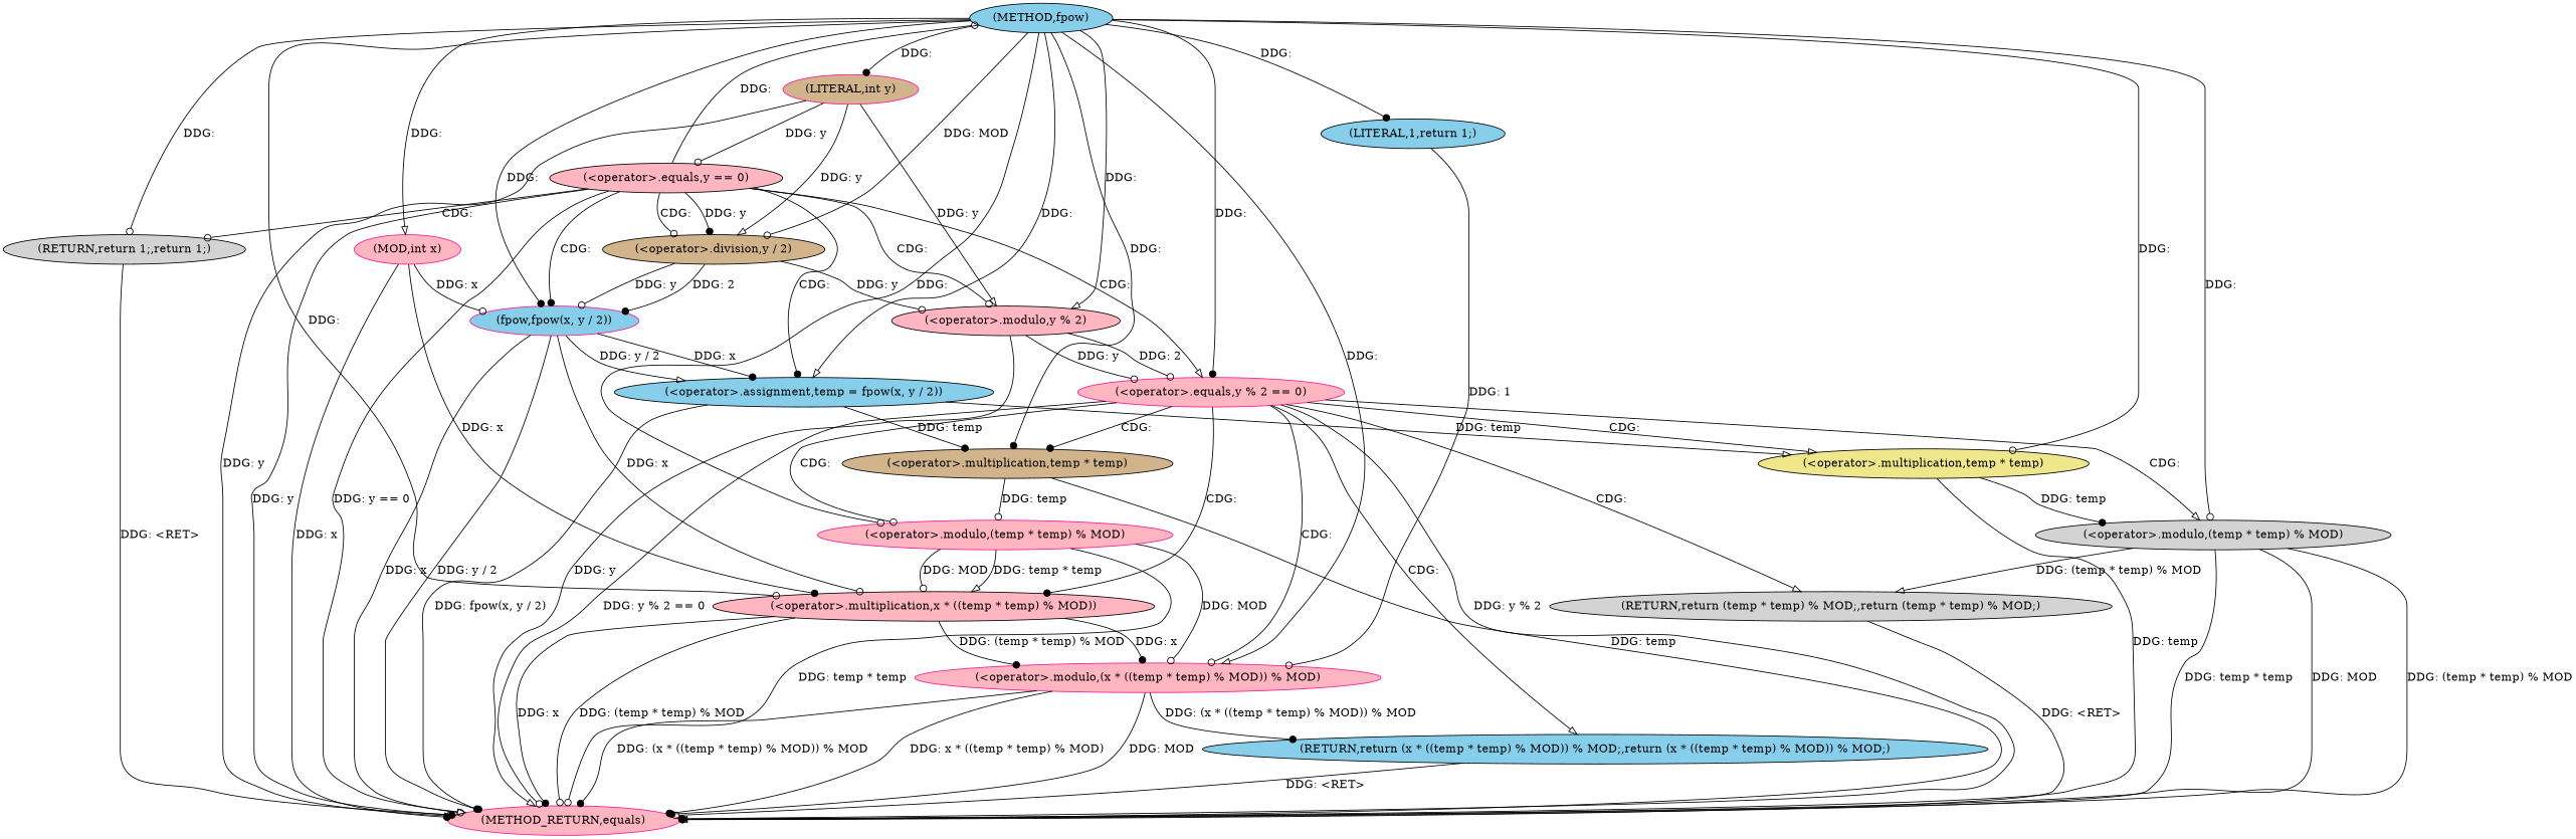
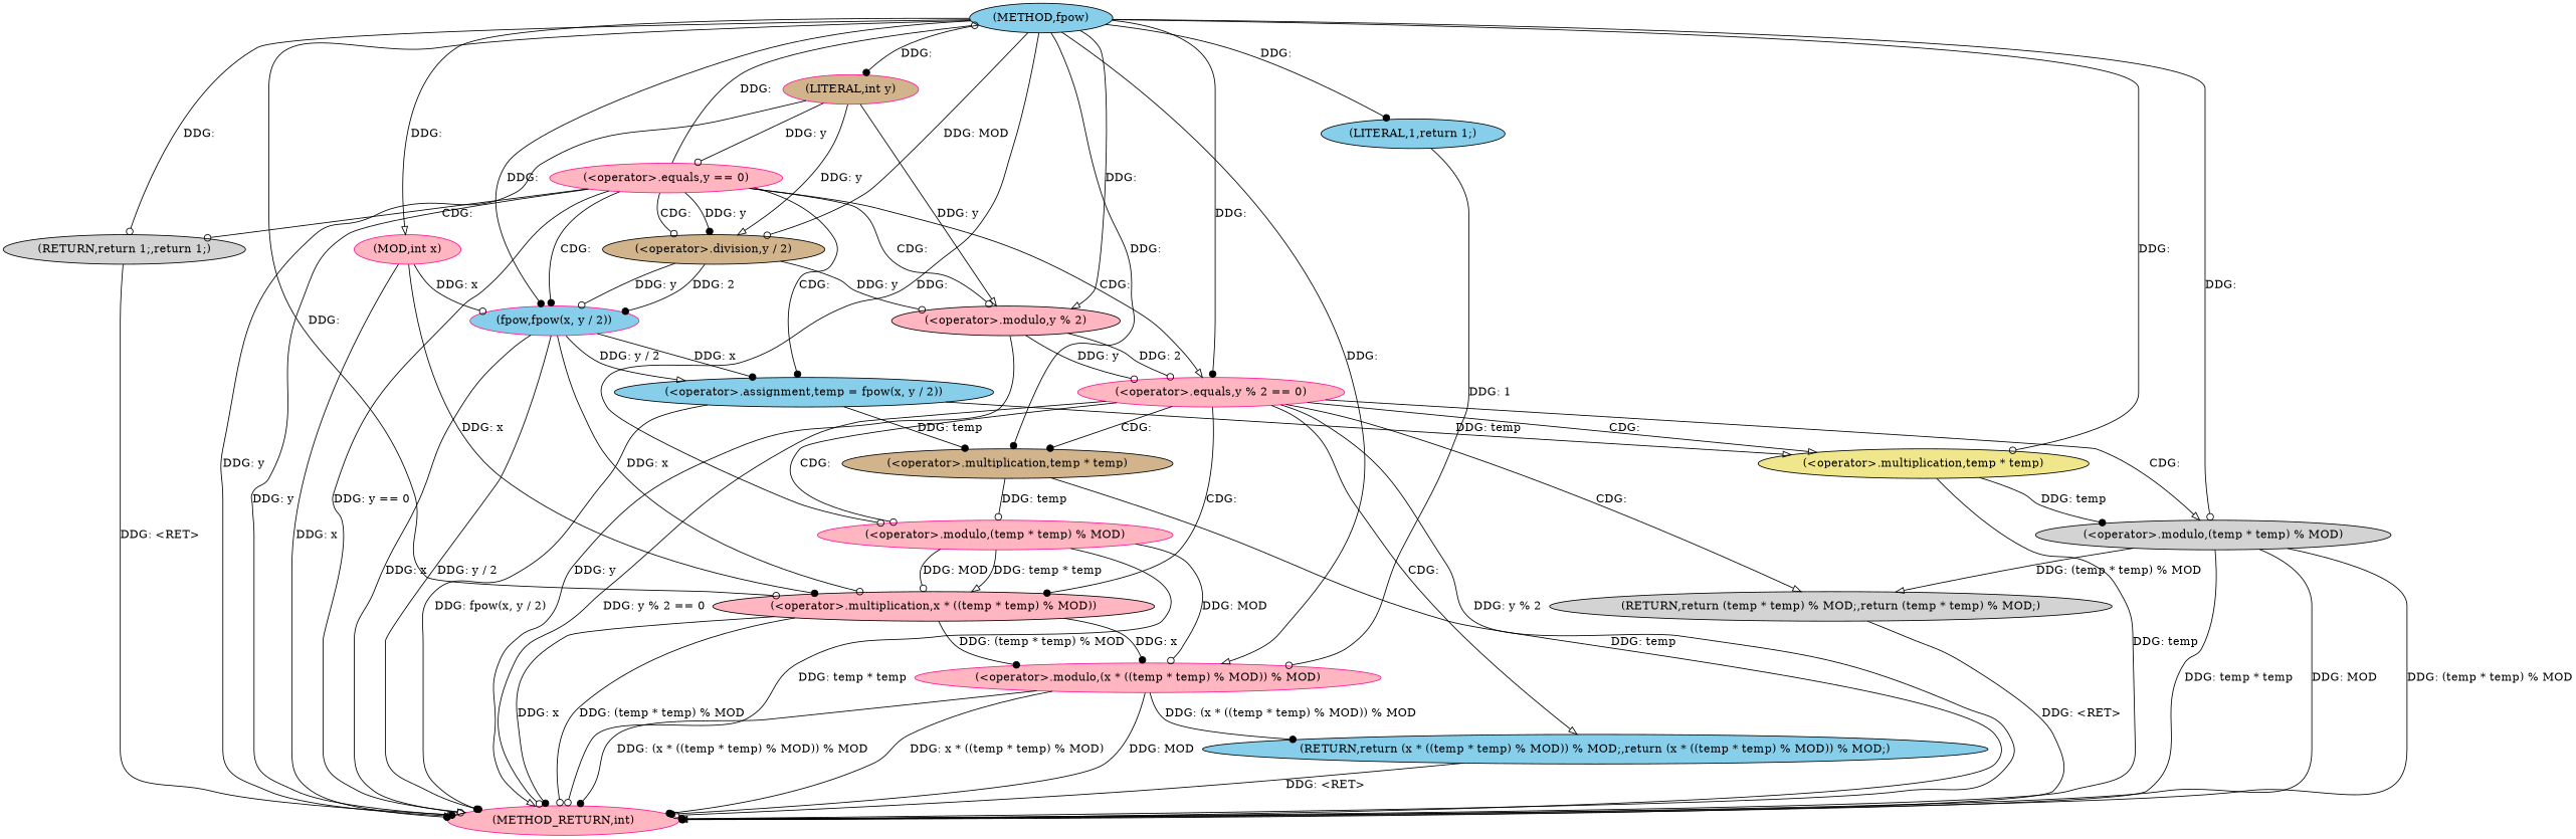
  digraph {
    node [color=black fillcolor=lightpink style=filled]
    edge [arrowhead=odot]
    n1 [fillcolor=skyblue label="(METHOD,fpow)"]
    n2 [color=deeppink label="(MOD,int x)"]
    n3 [color=deeppink fillcolor=tan label="(LITERAL,int y)"]
    n4 [fillcolor=skyblue label="(<operator>.assignment,temp = fpow(x, y / 2))"]
    n5 [fillcolor=lightgrey label="(RETURN,return 1;,return 1;)"]
    n6 [color=deeppink label="(<operator>.equals,y % 2 == 0)"]
    n7 [fillcolor=skyblue label="(LITERAL,1,return 1;)"]
    n8 [color=deeppink fillcolor=skyblue label="(fpow,fpow(x, y / 2))"]
    n9 [fillcolor=lightgrey label="(<operator>.modulo,(temp * temp) % MOD)"]
    n10 [fillcolor=tan label="(<operator>.division,y / 2)"]
    n11 [label="(<operator>.modulo,y % 2)"]
    n12 [color=deeppink label="(<operator>.modulo,(x * ((temp * temp) % MOD)) % MOD)"]
    n13 [fillcolor=khaki label="(<operator>.multiplication,temp * temp)"]
    n14 [label="(<operator>.multiplication,x * ((temp * temp) % MOD))"]
    n15 [color=deeppink label="(<operator>.modulo,(temp * temp) % MOD)"]
    n16 [fillcolor=tan label="(<operator>.multiplication,temp * temp)"]
-   n17 [color=deeppink label="(METHOD_RETURN,equals)"]
-   n18 [label="(<operator>.equals,y == 0)"]
+   n17 [color=deeppink label="(METHOD_RETURN,int)"]
+   n18 [color=deeppink label="(<operator>.equals,y == 0)"]
    n19 [fillcolor=lightgrey label="(RETURN,return (temp * temp) % MOD;,return (temp * temp) % MOD;)"]
    n20 [fillcolor=skyblue label="(RETURN,return (x * ((temp * temp) % MOD)) % MOD;,return (x * ((temp * temp) % MOD)) % MOD;)"]
    n1 -> n2 [arrowhead=onormal label="DDG: "]
    n1 -> n3 [arrowhead=dot label="DDG: "]
-   n1 -> n4 [arrowhead=onormal label="DDG: "]
    n1 -> n5 [label="DDG: "]
    n1 -> n6 [arrowhead=dot label="DDG: "]
    n1 -> n7 [arrowhead=dot label="DDG: "]
    n1 -> n8 [arrowhead=dot label="DDG: "]
    n1 -> n9 [label="DDG: "]
    n1 -> n10 [label="DDG: MOD"]
    n1 -> n11 [arrowhead=onormal label="DDG: "]
    n1 -> n12 [arrowhead=onormal label="DDG: "]
    n1 -> n13 [label="DDG: "]
    n1 -> n14 [label="DDG: "]
    n1 -> n15 [label="DDG: "]
    n1 -> n16 [arrowhead=dot label="DDG: "]
    n2 -> n8 [label="DDG: x"]
    n2 -> n14 [arrowhead=dot label="DDG: x"]
    n2 -> n17 [arrowhead=dot label="DDG: x"]
    n3 -> n10 [arrowhead=onormal label="DDG: y"]
    n3 -> n11 [arrowhead=onormal label="DDG: y"]
    n3 -> n17 [arrowhead=onormal label="DDG: y"]
    n3 -> n18 [label="DDG: y"]
    n4 -> n13 [arrowhead=onormal label="DDG: temp"]
    n4 -> n16 [arrowhead=dot label="DDG: temp"]
    n4 -> n17 [arrowhead=dot label="DDG: fpow(x, y / 2)"]
    n5 -> n17 [arrowhead=onormal label="DDG: <RET>"]
    n6 -> n9 [arrowhead=onormal label="CDG: "]
-   n6 -> n12 [label="CDG: "]
    n6 -> n13 [arrowhead=onormal label="CDG: "]
    n6 -> n14 [arrowhead=dot label="CDG: "]
    n6 -> n15 [label="CDG: "]
    n6 -> n16 [arrowhead=dot label="CDG: "]
    n6 -> n17 [arrowhead=dot label="DDG: y % 2"]
    n6 -> n17 [label="DDG: y % 2 == 0"]
    n6 -> n19 [arrowhead=onormal label="CDG: "]
    n6 -> n20 [arrowhead=onormal label="CDG: "]
    n7 -> n12 [label="DDG: 1"]
    n8 -> n4 [arrowhead=dot label="DDG: x"]
    n8 -> n4 [arrowhead=onormal label="DDG: y / 2"]
    n8 -> n14 [label="DDG: x"]
    n8 -> n17 [label="DDG: x"]
    n8 -> n17 [arrowhead=dot label="DDG: y / 2"]
    n9 -> n17 [arrowhead=onormal label="DDG: temp * temp"]
    n9 -> n17 [arrowhead=onormal label="DDG: MOD"]
    n9 -> n17 [label="DDG: (temp * temp) % MOD"]
    n9 -> n19 [arrowhead=onormal label="DDG: (temp * temp) % MOD"]
    n10 -> n8 [label="DDG: y"]
    n10 -> n8 [arrowhead=dot label="DDG: 2"]
    n10 -> n11 [label="DDG: y"]
    n11 -> n6 [label="DDG: y"]
    n11 -> n6 [label="DDG: 2"]
    n11 -> n17 [arrowhead=onormal label="DDG: y"]
    n12 -> n17 [arrowhead=dot label="DDG: x * ((temp * temp) % MOD)"]
    n12 -> n17 [arrowhead=dot label="DDG: MOD"]
    n12 -> n17 [arrowhead=dot label="DDG: (x * ((temp * temp) % MOD)) % MOD"]
    n12 -> n20 [arrowhead=dot label="DDG: (x * ((temp * temp) % MOD)) % MOD"]
    n13 -> n9 [arrowhead=dot label="DDG: temp"]
    n13 -> n17 [arrowhead=dot label="DDG: temp"]
    n14 -> n12 [arrowhead=dot label="DDG: (temp * temp) % MOD"]
    n14 -> n12 [arrowhead=dot label="DDG: x"]
    n14 -> n17 [arrowhead=dot label="DDG: x"]
    n14 -> n17 [label="DDG: (temp * temp) % MOD"]
    n15 -> n12 [label="DDG: MOD"]
    n15 -> n14 [label="DDG: MOD"]
    n15 -> n14 [arrowhead=onormal label="DDG: temp * temp"]
    n15 -> n17 [label="DDG: temp * temp"]
    n16 -> n15 [label="DDG: temp"]
    n16 -> n17 [label="DDG: temp"]
    n18 -> n1 [label="DDG: "]
    n18 -> n4 [arrowhead=dot label="CDG: "]
    n18 -> n5 [label="CDG: "]
    n18 -> n6 [arrowhead=onormal label="CDG: "]
    n18 -> n8 [arrowhead=dot label="CDG: "]
    n18 -> n10 [arrowhead=dot label="DDG: y"]
    n18 -> n10 [label="CDG: "]
    n18 -> n11 [label="CDG: "]
    n18 -> n17 [arrowhead=dot label="DDG: y"]
    n18 -> n17 [arrowhead=onormal label="DDG: y == 0"]
    n19 -> n17 [arrowhead=dot label="DDG: <RET>"]
    n20 -> n17 [label="DDG: <RET>"]
  }
